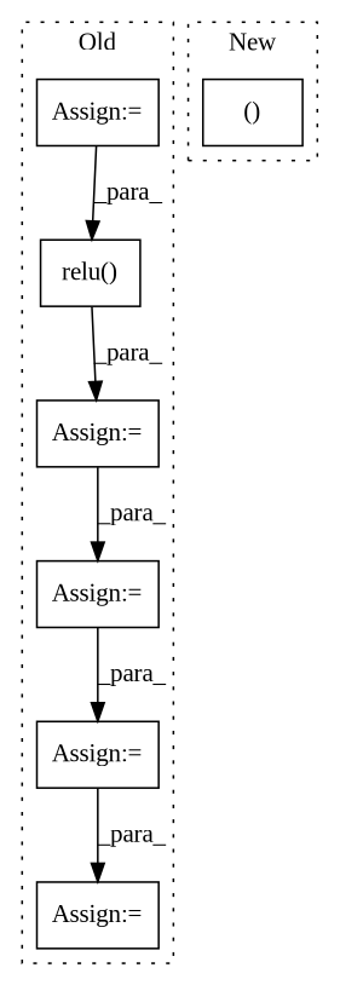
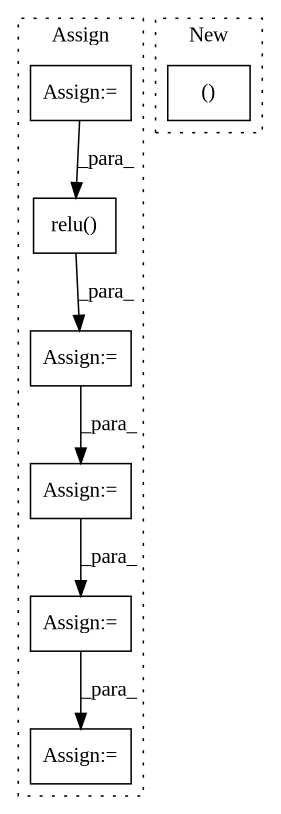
  digraph {
    fontname="Liberation Serif"
    node [a=68 l=3 shape=box fontname="Liberation Serif"]
    edge [fontname="Liberation Serif"]
    n1 [a=75 l="10,1" label="relu()" s="4505,4516"]
    n2 [label="Assign:=" s=4502]
    n3 [label="Assign:=" s=4590]
    n4 [label="Assign:=" s=4556]
    n5 [label="Assign:=" s=4528]
    n6 [label="Assign:=" s=4479]
    n7 [a=54 label="()" s=5170]
    subgraph cluster_1 {
-     label=Old
+     label=Assign
      style=dotted
      n1
      n2
      n3
      n4
      n5
      n6
    }
    subgraph cluster_2 {
      label=New
      style=dotted
      n7
    }
    n1 -> n2 [label=_para_]
    n2 -> n5 [label=_para_]
    n4 -> n3 [label=_para_]
    n5 -> n4 [label=_para_]
    n6 -> n1 [label=_para_]
  }
